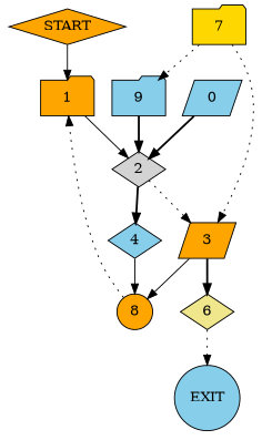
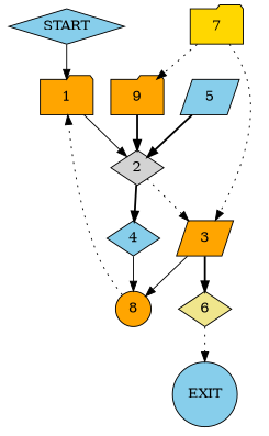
  digraph {
    node [fillcolor=skyblue shape=diamond style=filled]
    edge [style=dotted]
-   n1 [fillcolor=orange label=START]
+   n1 [label=START]
    1 [fillcolor=orange shape=folder]
    2 [fillcolor=lightgrey]
    n4 [label=EXIT shape=circle]
    3 [fillcolor=orange shape=parallelogram]
    4
    6 [fillcolor=khaki]
    8 [fillcolor=orange shape=circle]
-   5 [shape=parallelogram label=0]
+   5 [shape=parallelogram]
    7 [fillcolor=gold shape=folder]
-   9 [shape=folder]
+   9 [fillcolor=orange shape=folder]
    n1 -> 1 [style=solid]
    1 -> 2 [style=solid]
    2 -> 3
    2 -> 4 [style=bold]
    3 -> 6 [style=bold]
    3 -> 8 [style=solid]
    4 -> 8 [style=solid]
    6 -> n4
    8 -> 1
    5 -> 2 [style=bold]
    7 -> 3
    7 -> 9
    9 -> 2 [style=bold]
  }
